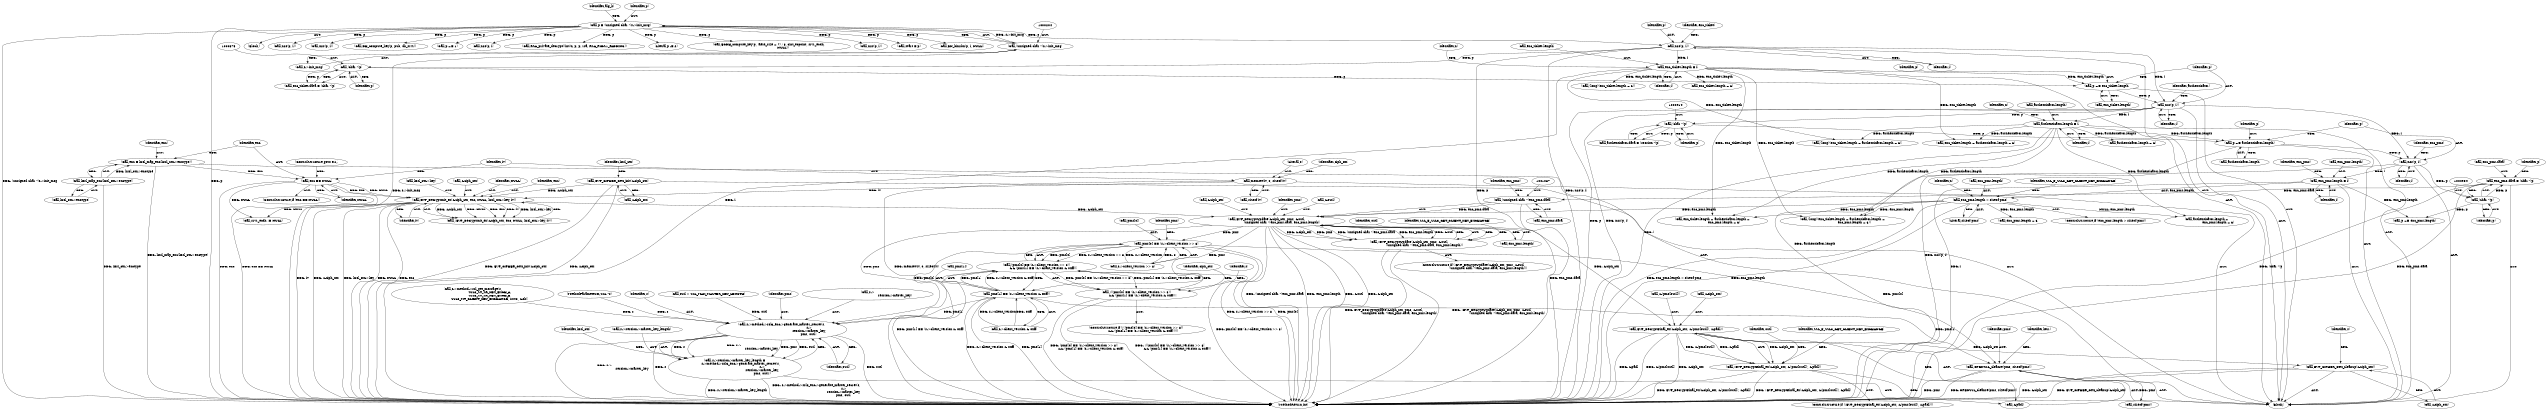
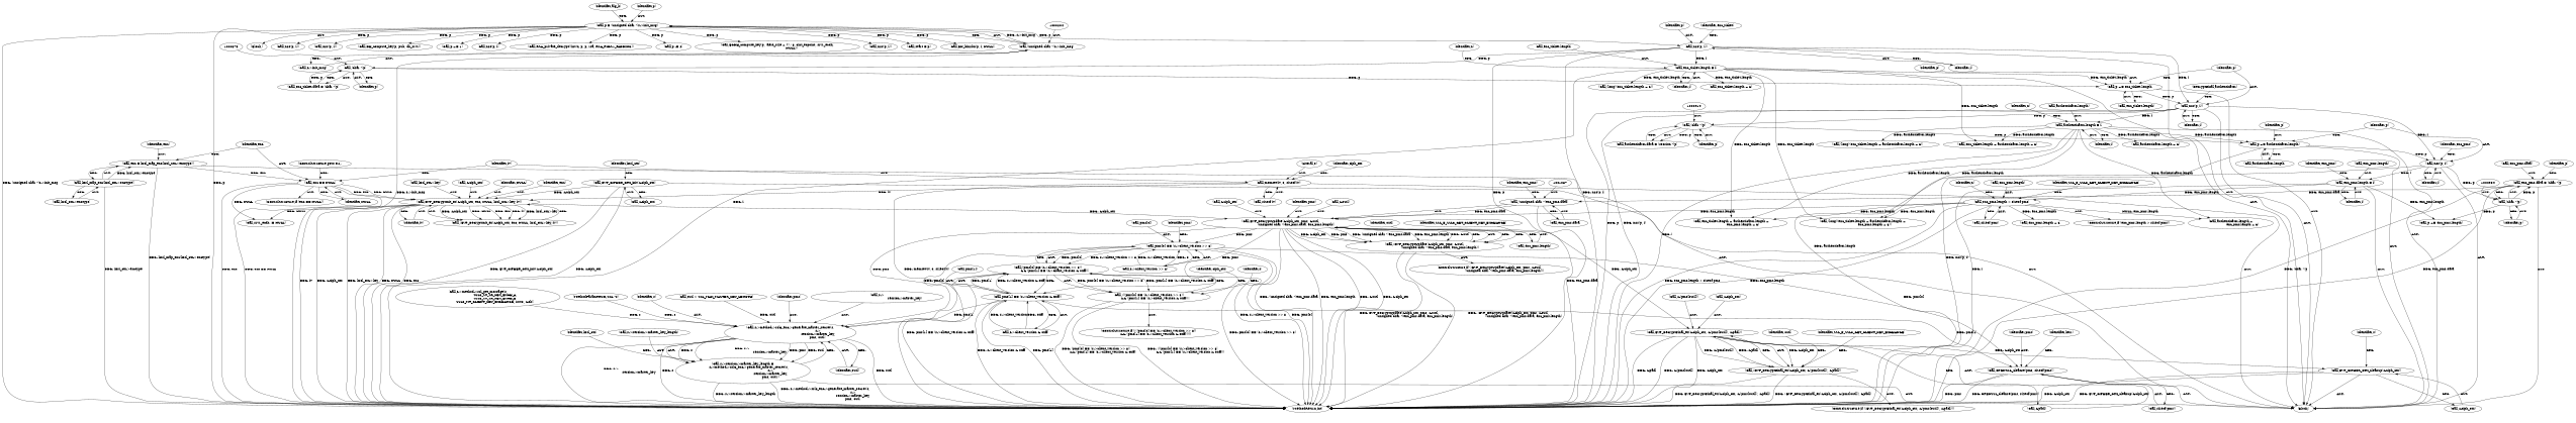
  digraph {
    n1 [label="(Call,EVP_DecryptUpdate(&ciph_ctx, pms, &outl,\n                               (unsigned char *)enc_pms.data, enc_pms.length))"]
    n2 [label="(Call,!EVP_DecryptUpdate(&ciph_ctx, pms, &outl,\n                               (unsigned char *)enc_pms.data, enc_pms.length))"]
    n3 [label="(Call,EVP_DecryptFinal_ex(&ciph_ctx, &(pms[outl]), &padl))"]
    n4 [label="(Call,pms[0] == (s->client_version >> 8))"]
    n5 [label="(Call,s->method->ssl3_enc->generate_master_secret(s,\n                                                        s->\n                                                        session->master_key,\n                                                        pms, outl))"]
    n6 [label="(Call,pms[1] == (s->client_version & 0xff))"]
    n7 [label="(Call,enc_pms.length)"]
    n8 [label="(MethodReturn,int)"]
    n9 [label="(ControlStructure,if (!EVP_DecryptUpdate(&ciph_ctx, pms, &outl,\n                               (unsigned char *)enc_pms.data, enc_pms.length)))"]
    n10 [label="(Call,!EVP_DecryptFinal_ex(&ciph_ctx, &(pms[outl]), &padl))"]
    n11 [label="(Call,EVP_CIPHER_CTX_cleanup(&ciph_ctx))"]
    n12 [label="(Call,&padl)"]
    n13 [label="(Call,(pms[0] == (s->client_version >> 8))\n              && (pms[1] == (s->client_version & 0xff)))"]
    n14 [label="(Call,OPENSSL_cleanse(pms, sizeof(pms)))"]
    n15 [label="(Call,s->client_version >> 8)"]
    n16 [label="(Call,s->session->master_key_length =\n            s->method->ssl3_enc->generate_master_secret(s,\n                                                        s->\n                                                        session->master_key,\n                                                        pms, outl))"]
    n17 [label="(Identifier,outl)"]
    n18 [label="(Call,s->client_version & 0xff)"]
    n19 [label="(Call,EVP_DecryptInit_ex(&ciph_ctx, enc, NULL, kssl_ctx->key, iv))"]
    n20 [label="(Call,!EVP_DecryptInit_ex(&ciph_ctx, enc, NULL, kssl_ctx->key, iv))"]
    n21 [label="(Call,srvr_ecdh != NULL)"]
    n22 [label="(Identifier,iv)"]
    n23 [label="(Call,EVP_CIPHER_CTX_init(&ciph_ctx))"]
    n24 [label="(Call,&ciph_ctx)"]
    n25 [label="(Block,)"]
    n26 [label="(Call,enc == NULL)"]
    n27 [label="(Identifier,NULL)"]
    n28 [label="(ControlStructure,if (enc == NULL))"]
    n29 [label="(Call,enc = kssl_map_enc(kssl_ctx->enctype))"]
    n30 [label="(Call,kssl_map_enc(kssl_ctx->enctype))"]
    n31 [label="(Call,kssl_ctx->enctype)"]
    n32 [label="(Call,memset(iv, 0, sizeof iv))"]
    n33 [label="(Call,sizeof iv)"]
    n34 [label="(Call,(unsigned char *)enc_pms.data)"]
    n35 [label="(Call,enc_pms.data)"]
    n36 [label="(Call,enc_pms.data = (char *)p)"]
    n37 [label="(Call,(char *)p)"]
    n38 [label="(Call,p += enc_pms.length)"]
    n39 [label="(Identifier,p)"]
    n40 [label="(Call,n2s(p, i))"]
    n41 [label="(Call,enc_pms.length = i)"]
    n42 [label="(Identifier,i)"]
    n43 [label="(Call,enc_pms.length > sizeof pms)"]
    n44 [label="(Identifier,i)"]
    n45 [label="(Call,p += authenticator.length)"]
    n46 [label="(Call,authenticator.length)"]
    n47 [label="(Call,authenticator.length = i)"]
    n48 [label="(Call,authenticator.length +\n                        enc_pms.length + 6)"]
    n49 [label="(Call,enc_ticket.length + authenticator.length +\n                        enc_pms.length + 6)"]
    n50 [label="(Call,enc_ticket.length + authenticator.length + 6)"]
    n51 [label="(Call,(long)(enc_ticket.length + authenticator.length + 6))"]
    n52 [label="(Call,(long)(enc_ticket.length + authenticator.length +\n                        enc_pms.length + 6))"]
    n53 [label="(Identifier,i)"]
    n54 [label="(Call,authenticator.length + 6)"]
    n55 [label="(Call,n2s(p, i))"]
    n56 [label="(Call,(char *)p)"]
    n57 [label="(Identifier,i)"]
    n58 [label="(Identifier,p)"]
    n59 [label="(Call,authenticator.data = (session *)p)"]
    n60 [label="(Call,p += enc_ticket.length)"]
    n61 [label="(Call,enc_ticket.length)"]
    n62 [label="(Call,enc_ticket.length = i)"]
    n63 [label="(Call,(long)(enc_ticket.length + 6))"]
    n64 [label="(Identifier,i)"]
    n65 [label="(Call,enc_ticket.length + 6)"]
    n66 [label="(Call,n2s(p, i))"]
    n67 [label="(Call,(char *)p)"]
    n68 [label="(Identifier,i)"]
    n69 [label="(Identifier,p)"]
    n70 [label="(Call,enc_ticket.data = (char *)p)"]
    n71 [label="(Call,p = (unsigned char *)s->init_msg)"]
    n72 [label="(Call,(unsigned char *)s->init_msg)"]
    n73 [label="(Block,)"]
    n74 [label="(Call,n2s(p, i))"]
    n75 [label="(Call,n2s(p, i))"]
    n76 [label="(Call,DH_compute_key(p, pub, dh_srvr))"]
    n77 [label="(Call,p += 1)"]
    n78 [label="(Call,n2s(p, i))"]
    n79 [label="(Call,RSA_private_decrypt((int)n, p, p, rsa, RSA_PKCS1_PADDING))"]
-   n80 [label="(Literal,p -= 2)"]
+   n80 [label="(Call,p -= 2)"]
    n81 [label="(Call,ECDH_compute_key(p, (field_size + 7) / 8, clnt_ecpoint, srvr_ecdh,\n                             NULL))"]
    n82 [label="(Call,n2s(p, i))"]
    n83 [label="(Call,start = p)"]
    n84 [label="(Call,BN_bin2bn(p, i, NULL))"]
    n85 [label="(Call,s->init_msg)"]
-   n86 [label="(Literal,sizeof pms)"]
+   n86 [label="(Call,sizeof pms)"]
    n87 [label="(Call,enc_pms.length + 6)"]
    n88 [label="(ControlStructure,if (enc_pms.length > sizeof pms))"]
    n89 [label="(ControlStructure,if (!EVP_DecryptFinal_ex(&ciph_ctx, &(pms[outl]), &padl)))"]
    n90 [label="(Call,&ciph_ctx)"]
    n91 [label="(Call,!((pms[0] == (s->client_version >> 8))\n              && (pms[1] == (s->client_version & 0xff))))"]
    n92 [label="(Call,sizeof(pms))"]
    n93 [label="(ControlStructure,if (!((pms[0] == (s->client_version >> 8))\n              && (pms[1] == (s->client_version & 0xff)))))"]
    n94 [label="(Call,authenticator.length)"]
    n95 [label="(ControlStructure,goto err;)"]
    n96 [label="(Identifier,iv)"]
    n97 [label="(Identifier,enc)"]
    n98 [label="(Identifier,alg_k)"]
    n99 [label="(Literal,0)"]
    n100 [label="(Call,&ciph_ctx)"]
    n101 [label="(Identifier,pms)"]
    n102 [label="(Identifier,NULL)"]
    n103 [label="(Call,&outl)"]
    n104 [label="(Identifier,n)"]
    n105 [label="(Identifier,enc_pms)"]
    n106 [label="(Call,&ciph_ctx)"]
    n107 [label="(Identifier,SSL_F_SSL3_GET_CLIENT_KEY_EXCHANGE)"]
    n108 [label="(Call,enc_pms.data)"]
    n109 [label="(Identifier,p)"]
    n110 [label="(Identifier,kssl_ctx)"]
-   n111 [label="(Identifier,authenticator)"]
+   n111 [label="(DecryptFinal,authenticator)"]
    n112 [label="(Identifier,outl)"]
    n113 [label="(Identifier,n)"]
    n114 [label="(Call,s->session->master_key_length)"]
    n115 [label="(Identifier,s)"]
    n116 [label="(Identifier,enc)"]
    n117 [label="(Call,kssl_ctx->key)"]
    n118 [label="(Call,outl > SSL_MAX_MASTER_KEY_LENGTH)"]
    n119 [label="(Identifier,pms)"]
    n120 [label="(Identifier,pms)"]
    n121 [label="(Call,s->\n                                                        session->master_key)"]
    n122 [label="(Call,s->method->ssl_get_message(s,\n                                   SSL3_ST_SR_KEY_EXCH_A,\n                                   SSL3_ST_SR_KEY_EXCH_B,\n                                   SSL3_MT_CLIENT_KEY_EXCHANGE, 2048, &ok))"]
    n123 [label="(MethodParameterIn,SSL *s)"]
    n124 [label="(Identifier,p)"]
    n125 [label="(Identifier,p)"]
    n126 [label="(Call,pms[0])"]
    n127 [label="(Identifier,pms)"]
    n128 [label="(Identifier,n)"]
    n129 [label="(Call,enc_pms.length)"]
    n130 [label="(Identifier,enc_pms)"]
    n131 [label="(Call,enc_pms.length)"]
    n132 [label="(Identifier,s)"]
    n133 [label="(Identifier,enc)"]
    n134 [label="(Identifier,ciph_ctx)"]
    n135 [label="(Identifier,kerr)"]
    n136 [label="(Identifier,ciph_ctx)"]
    n137 [label="(Call,&(pms[outl]))"]
    n138 [label="(Identifier,p)"]
    n139 [label="(Identifier,p)"]
    n140 [label="(Identifier,outl)"]
    n141 [label="(Identifier,s)"]
    n142 [label="(Identifier,p)"]
    n143 [label="(Identifier,SSL_F_SSL3_GET_CLIENT_KEY_EXCHANGE)"]
    n144 [label="(Identifier,p)"]
    n145 [label="(Identifier,enc_ticket)"]
    n146 [label="(Identifier,kssl_ctx)"]
    n147 [label="(Call,enc_ticket.length)"]
    n148 [label="(Call,&ciph_ctx)"]
    n149 [label="(Identifier,enc_pms)"]
    n150 [label="(Identifier,SSL_F_SSL3_GET_CLIENT_KEY_EXCHANGE)"]
    n151 [label="(Call,pms[1])"]
    1001087
    1000934
    1000204
    1000875
    1000914
    n1 -> n2 [label="AST: "]
    n1 -> n2 [label="DDG: &ciph_ctx"]
    n1 -> n2 [label="DDG: pms"]
    n1 -> n2 [label="DDG: (unsigned char *)enc_pms.data"]
    n1 -> n2 [label="DDG: enc_pms.length"]
    n1 -> n2 [label="DDG: &outl"]
    n1 -> n3 [label="DDG: &ciph_ctx"]
    n1 -> n4 [label="DDG: pms"]
    n1 -> n5 [label="DDG: pms"]
    n1 -> n6 [label="DDG: pms"]
    n1 -> n7 [label="CFG: "]
    n1 -> n8 [label="DDG: (unsigned char *)enc_pms.data"]
    n1 -> n8 [label="DDG: enc_pms.length"]
    n1 -> n8 [label="DDG: &outl"]
    n1 -> n8 [label="DDG: &ciph_ctx"]
    n2 -> n1 [label="CFG: "]
    n2 -> n8 [label="DDG: EVP_DecryptUpdate(&ciph_ctx, pms, &outl,\n                               (unsigned char *)enc_pms.data, enc_pms.length)"]
    n2 -> n8 [label="DDG: !EVP_DecryptUpdate(&ciph_ctx, pms, &outl,\n                               (unsigned char *)enc_pms.data, enc_pms.length)"]
    n2 -> n9 [label="AST: "]
    n3 -> n8 [label="DDG: &padl"]
    n3 -> n8 [label="DDG: &(pms[outl])"]
    n3 -> n8 [label="DDG: &ciph_ctx"]
    n3 -> n10 [label="AST: "]
    n3 -> n10 [label="DDG: &ciph_ctx"]
    n3 -> n10 [label="DDG: &(pms[outl])"]
    n3 -> n10 [label="DDG: &padl"]
    n3 -> n11 [label="DDG: &ciph_ctx"]
    n3 -> n12 [label="CFG: "]
    n4 -> n5 [label="DDG: pms[0]"]
    n4 -> n8 [label="DDG: s->client_version >> 8"]
    n4 -> n8 [label="DDG: pms[0]"]
    n4 -> n13 [label="AST: "]
    n4 -> n13 [label="DDG: pms[0]"]
    n4 -> n13 [label="DDG: s->client_version >> 8"]
    n4 -> n14 [label="DDG: pms[0]"]
    n4 -> n15 [label="CFG: "]
    n5 -> n8 [label="DDG: outl"]
    n5 -> n8 [label="DDG: s->\n                                                        session->master_key"]
    n5 -> n8 [label="DDG: s"]
    n5 -> n16 [label="AST: "]
    n5 -> n16 [label="DDG: s"]
    n5 -> n16 [label="DDG: s->\n                                                        session->master_key"]
    n5 -> n16 [label="DDG: pms"]
    n5 -> n16 [label="DDG: outl"]
    n5 -> n17 [label="CFG: "]
    n6 -> n5 [label="DDG: pms[1]"]
    n6 -> n8 [label="DDG: s->client_version & 0xff"]
    n6 -> n8 [label="DDG: pms[1]"]
    n6 -> n13 [label="AST: "]
    n6 -> n13 [label="DDG: pms[1]"]
    n6 -> n13 [label="DDG: s->client_version & 0xff"]
    n6 -> n14 [label="DDG: pms[1]"]
    n6 -> n18 [label="CFG: "]
    n7 -> n1 [label="AST: "]
-   n10 -> n12 [label="CFG: "]
+   n10 -> n3 [label="CFG: "]
    n10 -> n8 [label="DDG: EVP_DecryptFinal_ex(&ciph_ctx, &(pms[outl]), &padl)"]
    n10 -> n8 [label="DDG: !EVP_DecryptFinal_ex(&ciph_ctx, &(pms[outl]), &padl)"]
    n10 -> n89 [label="AST: "]
    n11 -> n8 [label="DDG: &ciph_ctx"]
    n11 -> n8 [label="DDG: EVP_CIPHER_CTX_cleanup(&ciph_ctx)"]
    n11 -> n25 [label="AST: "]
    n11 -> n90 [label="CFG: "]
    n12 -> n3 [label="AST: "]
    n13 -> n4 [label="CFG: "]
    n13 -> n6 [label="CFG: "]
    n13 -> n8 [label="DDG: pms[0] == (s->client_version >> 8)"]
    n13 -> n8 [label="DDG: pms[1] == (s->client_version & 0xff)"]
    n13 -> n91 [label="AST: "]
    n13 -> n91 [label="DDG: pms[0] == (s->client_version >> 8)"]
    n13 -> n91 [label="DDG: pms[1] == (s->client_version & 0xff)"]
    n14 -> n8 [label="DDG: pms"]
    n14 -> n8 [label="DDG: OPENSSL_cleanse(pms, sizeof(pms))"]
    n14 -> n25 [label="AST: "]
-   n14 -> n92 [label="DDG: pms"]
+   n14 -> n92 [label="CFG: "]
    n15 -> n4 [label="AST: "]
    n15 -> n4 [label="DDG: s->client_version"]
    n15 -> n4 [label="DDG: 8"]
    n16 -> n5 [label="CFG: "]
    n16 -> n8 [label="DDG: s->session->master_key_length"]
    n16 -> n8 [label="DDG: s->method->ssl3_enc->generate_master_secret(s,\n                                                        s->\n                                                        session->master_key,\n                                                        pms, outl)"]
    n16 -> n25 [label="AST: "]
    n17 -> n5 [label="AST: "]
    n18 -> n6 [label="AST: "]
    n18 -> n6 [label="DDG: s->client_version"]
    n18 -> n6 [label="DDG: 0xff"]
    n19 -> n1 [label="DDG: &ciph_ctx"]
    n19 -> n8 [label="DDG: iv"]
    n19 -> n8 [label="DDG: &ciph_ctx"]
    n19 -> n8 [label="DDG: kssl_ctx->key"]
    n19 -> n8 [label="DDG: NULL"]
    n19 -> n8 [label="DDG: enc"]
    n19 -> n20 [label="AST: "]
    n19 -> n20 [label="DDG: &ciph_ctx"]
    n19 -> n20 [label="DDG: NULL"]
    n19 -> n20 [label="DDG: enc"]
    n19 -> n20 [label="DDG: iv"]
    n19 -> n20 [label="DDG: kssl_ctx->key"]
    n19 -> n21 [label="DDG: NULL"]
    n19 -> n22 [label="CFG: "]
    n20 -> n19 [label="CFG: "]
    n22 -> n19 [label="AST: "]
    n23 -> n8 [label="DDG: EVP_CIPHER_CTX_init(&ciph_ctx)"]
    n23 -> n8 [label="DDG: &ciph_ctx"]
    n23 -> n19 [label="DDG: &ciph_ctx"]
    n23 -> n24 [label="CFG: "]
    n23 -> n25 [label="AST: "]
    n24 -> n23 [label="AST: "]
    n26 -> n8 [label="DDG: enc"]
    n26 -> n8 [label="DDG: enc == NULL"]
    n26 -> n19 [label="DDG: enc"]
    n26 -> n19 [label="DDG: NULL"]
    n26 -> n21 [label="DDG: NULL"]
    n26 -> n27 [label="CFG: "]
    n26 -> n28 [label="AST: "]
    n27 -> n26 [label="AST: "]
    n29 -> n8 [label="DDG: kssl_map_enc(kssl_ctx->enctype)"]
    n29 -> n25 [label="AST: "]
    n29 -> n26 [label="DDG: enc"]
    n29 -> n30 [label="CFG: "]
    n30 -> n8 [label="DDG: kssl_ctx->enctype"]
    n30 -> n29 [label="AST: "]
    n30 -> n29 [label="DDG: kssl_ctx->enctype"]
    n30 -> n31 [label="CFG: "]
    n31 -> n30 [label="AST: "]
    n32 -> n8 [label="DDG: memset(iv, 0, sizeof iv)"]
    n32 -> n19 [label="DDG: iv"]
    n32 -> n25 [label="AST: "]
    n32 -> n33 [label="CFG: "]
    n33 -> n32 [label="AST: "]
    n34 -> n1 [label="AST: "]
    n34 -> n1 [label="DDG: enc_pms.data"]
    n34 -> n8 [label="DDG: enc_pms.data"]
    n34 -> n35 [label="CFG: "]
    n35 -> n34 [label="AST: "]
    n36 -> n8 [label="DDG: (char *)p"]
    n36 -> n8 [label="DDG: enc_pms.data"]
    n36 -> n25 [label="AST: "]
    n36 -> n34 [label="DDG: enc_pms.data"]
    n36 -> n37 [label="CFG: "]
    n37 -> n36 [label="AST: "]
    n37 -> n36 [label="DDG: p"]
    n37 -> n38 [label="DDG: p"]
    n37 -> n39 [label="CFG: "]
    n39 -> n37 [label="AST: "]
    n40 -> n8 [label="DDG: n2s(p, i)"]
    n40 -> n25 [label="AST: "]
    n40 -> n37 [label="DDG: p"]
    n40 -> n41 [label="DDG: i"]
    n40 -> n42 [label="CFG: "]
    n41 -> n8 [label="DDG: i"]
    n41 -> n25 [label="AST: "]
    n41 -> n38 [label="DDG: enc_pms.length"]
-   n41 -> n43 [label="AST: enc_pms.length"]
+   n41 -> n43 [label="DDG: enc_pms.length"]
    n41 -> n44 [label="CFG: "]
    n42 -> n40 [label="AST: "]
    n43 -> n1 [label="DDG: enc_pms.length"]
    n43 -> n8 [label="DDG: enc_pms.length > sizeof pms"]
    n43 -> n8 [label="DDG: enc_pms.length"]
    n43 -> n48 [label="NULL: enc_pms.length"]
    n43 -> n49 [label="DDG: enc_pms.length"]
    n43 -> n52 [label="DDG: enc_pms.length"]
    n43 -> n86 [label="CFG: "]
    n43 -> n87 [label="DDG: enc_pms.length"]
    n43 -> n88 [label="AST: "]
    n44 -> n41 [label="AST: "]
    n45 -> n8 [label="DDG: authenticator.length"]
    n45 -> n25 [label="AST: "]
    n45 -> n40 [label="DDG: p"]
    n45 -> n46 [label="CFG: "]
    n46 -> n45 [label="AST: "]
    n47 -> n8 [label="DDG: i"]
    n47 -> n25 [label="AST: "]
    n47 -> n45 [label="DDG: authenticator.length"]
    n47 -> n48 [label="DDG: authenticator.length"]
    n47 -> n49 [label="DDG: authenticator.length"]
    n47 -> n50 [label="DDG: authenticator.length"]
    n47 -> n51 [label="DDG: authenticator.length"]
    n47 -> n52 [label="DDG: authenticator.length"]
    n47 -> n53 [label="CFG: "]
    n47 -> n54 [label="DDG: authenticator.length"]
    n53 -> n47 [label="AST: "]
    n55 -> n8 [label="DDG: p"]
    n55 -> n8 [label="DDG: n2s(p, i)"]
    n55 -> n25 [label="AST: "]
    n55 -> n40 [label="DDG: i"]
    n55 -> n47 [label="DDG: i"]
    n55 -> n56 [label="DDG: p"]
    n55 -> n57 [label="CFG: "]
    n56 -> n45 [label="DDG: p"]
    n56 -> n58 [label="CFG: "]
    n56 -> n59 [label="AST: "]
    n56 -> n59 [label="DDG: p"]
    n57 -> n55 [label="AST: "]
    n58 -> n56 [label="AST: "]
    n59 -> n56 [label="CFG: "]
    n60 -> n25 [label="AST: "]
    n60 -> n55 [label="DDG: p"]
    n60 -> n61 [label="CFG: "]
    n61 -> n60 [label="AST: "]
    n62 -> n8 [label="DDG: i"]
    n62 -> n25 [label="AST: "]
    n62 -> n49 [label="DDG: enc_ticket.length"]
    n62 -> n50 [label="DDG: enc_ticket.length"]
-   n62 -> n51 [label="DDG: enc_ticket.length"]
    n62 -> n52 [label="DDG: enc_ticket.length"]
    n62 -> n60 [label="DDG: enc_ticket.length"]
    n62 -> n63 [label="DDG: enc_ticket.length"]
    n62 -> n64 [label="CFG: "]
    n62 -> n65 [label="DDG: enc_ticket.length"]
    n64 -> n62 [label="AST: "]
    n66 -> n8 [label="DDG: p"]
    n66 -> n8 [label="DDG: n2s(p, i)"]
    n66 -> n25 [label="AST: "]
    n66 -> n55 [label="DDG: i"]
    n66 -> n62 [label="DDG: i"]
    n66 -> n67 [label="DDG: p"]
    n66 -> n68 [label="CFG: "]
    n67 -> n60 [label="DDG: p"]
    n67 -> n69 [label="CFG: "]
    n67 -> n70 [label="AST: "]
    n67 -> n70 [label="DDG: p"]
    n68 -> n66 [label="AST: "]
    n69 -> n67 [label="AST: "]
    n70 -> n67 [label="CFG: "]
    n71 -> n8 [label="DDG: (unsigned char *)s->init_msg"]
    n71 -> n8 [label="DDG: p"]
    n71 -> n66 [label="DDG: p"]
    n71 -> n72 [label="CFG: "]
    n71 -> n73 [label="AST: "]
    n71 -> n74 [label="DDG: p"]
    n71 -> n75 [label="DDG: p"]
    n71 -> n76 [label="DDG: p"]
    n71 -> n77 [label="DDG: p"]
    n71 -> n78 [label="DDG: p"]
    n71 -> n79 [label="DDG: p"]
    n71 -> n80 [label="DDG: p"]
    n71 -> n81 [label="DDG: p"]
    n71 -> n82 [label="DDG: p"]
    n71 -> n83 [label="DDG: p"]
    n71 -> n84 [label="DDG: p"]
    n72 -> n8 [label="DDG: s->init_msg"]
    n72 -> n71 [label="AST: "]
    n72 -> n71 [label="DDG: s->init_msg"]
    n72 -> n85 [label="CFG: "]
    n85 -> n72 [label="AST: "]
    n86 -> n43 [label="AST: "]
    n90 -> n11 [label="AST: "]
    n91 -> n8 [label="DDG: (pms[0] == (s->client_version >> 8))\n              && (pms[1] == (s->client_version & 0xff))"]
    n91 -> n8 [label="DDG: !((pms[0] == (s->client_version >> 8))\n              && (pms[1] == (s->client_version & 0xff)))"]
    n91 -> n13 [label="CFG: "]
    n91 -> n93 [label="AST: "]
    n92 -> n14 [label="AST: "]
    n94 -> n47 [label="AST: "]
    n95 -> n26 [label="CFG: "]
    n96 -> n26 [label="CFG: "]
    n96 -> n32 [label="AST: "]
    n97 -> n26 [label="AST: "]
    n97 -> n29 [label="CFG: "]
    n98 -> n71 [label="CFG: "]
    n99 -> n32 [label="AST: "]
    n100 -> n19 [label="AST: "]
    n101 -> n14 [label="AST: "]
    n102 -> n19 [label="AST: "]
    n103 -> n1 [label="AST: "]
    n104 -> n62 [label="CFG: "]
    n105 -> n41 [label="CFG: "]
    n106 -> n1 [label="AST: "]
    n107 -> n10 [label="CFG: "]
    n108 -> n36 [label="AST: "]
    n109 -> n45 [label="AST: "]
    n110 -> n16 [label="CFG: "]
    n111 -> n55 [label="CFG: "]
    n112 -> n10 [label="CFG: "]
    n113 -> n43 [label="CFG: "]
    n114 -> n16 [label="AST: "]
    n115 -> n91 [label="CFG: "]
    n116 -> n19 [label="AST: "]
    n117 -> n19 [label="AST: "]
    n118 -> n5 [label="DDG: outl"]
    n119 -> n5 [label="AST: "]
    n120 -> n1 [label="AST: "]
    n121 -> n5 [label="AST: "]
    n122 -> n5 [label="DDG: s"]
    n123 -> n5 [label="DDG: s"]
    n124 -> n40 [label="AST: "]
    n124 -> n45 [label="CFG: "]
    n125 -> n66 [label="AST: "]
    n126 -> n4 [label="AST: "]
    n127 -> n4 [label="CFG: "]
    n128 -> n47 [label="CFG: "]
    n129 -> n43 [label="AST: "]
    n130 -> n34 [label="CFG: "]
    n131 -> n41 [label="AST: "]
    n132 -> n5 [label="AST: "]
    n133 -> n29 [label="AST: "]
    n134 -> n32 [label="CFG: "]
    n135 -> n14 [label="CFG: "]
    n136 -> n91 [label="CFG: "]
    n137 -> n3 [label="AST: "]
    n138 -> n36 [label="CFG: "]
    n139 -> n71 [label="AST: "]
    n140 -> n2 [label="CFG: "]
    n141 -> n11 [label="CFG: "]
    n142 -> n55 [label="AST: "]
    n142 -> n60 [label="CFG: "]
    n143 -> n2 [label="CFG: "]
    n144 -> n60 [label="AST: "]
    n145 -> n66 [label="CFG: "]
    n146 -> n23 [label="CFG: "]
    n147 -> n62 [label="AST: "]
    n148 -> n3 [label="AST: "]
    n149 -> n40 [label="CFG: "]
    n150 -> n43 [label="CFG: "]
    n151 -> n6 [label="AST: "]
    1001087 -> n34 [label="AST: "]
    1000934 -> n37 [label="AST: "]
    1000204 -> n72 [label="AST: "]
    1000875 -> n67 [label="AST: "]
    1000914 -> n56 [label="AST: "]
  }
